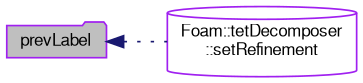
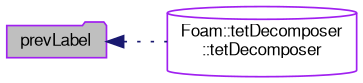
  digraph {
    rankdir=LR
    node [color=purple fontname=FreeSans fontsize=10]
    n1 [fillcolor=grey75 fontcolor=black height=0.2 label=prevLabel shape=folder style=filled width=0.4]
-   n2 [height=0.2 label="Foam::tetDecomposer\l::setRefinement" shape=cylinder width=0.4]
+   n2 [height=0.2 label="Foam::tetDecomposer\l::tetDecomposer" shape=cylinder width=0.4]
    n1 -> n2 [color=midnightblue dir=back fontname=FreeSans fontsize=10 labelfontname=FreeSans labelfontsize=10 style=dotted]
  }
